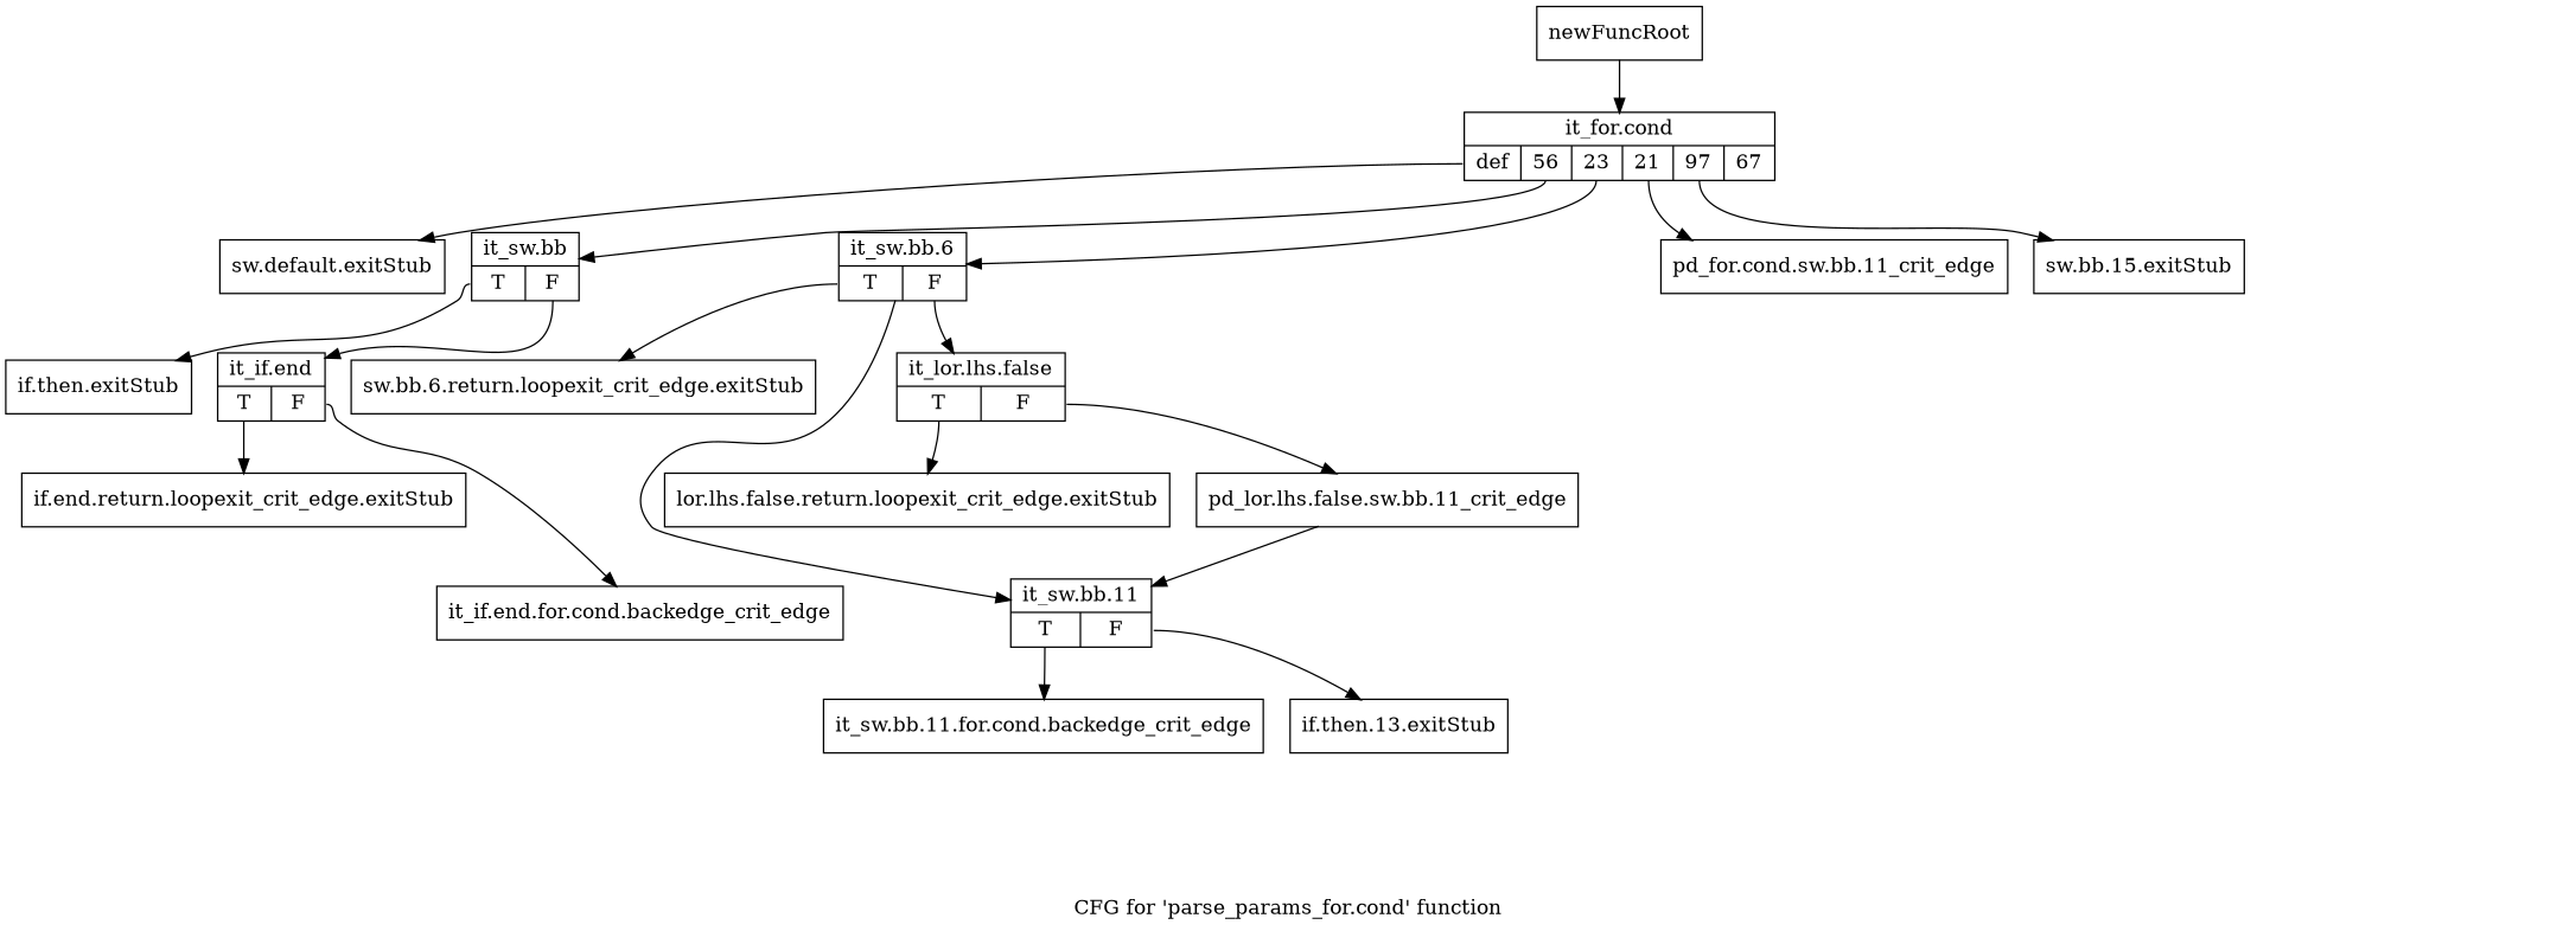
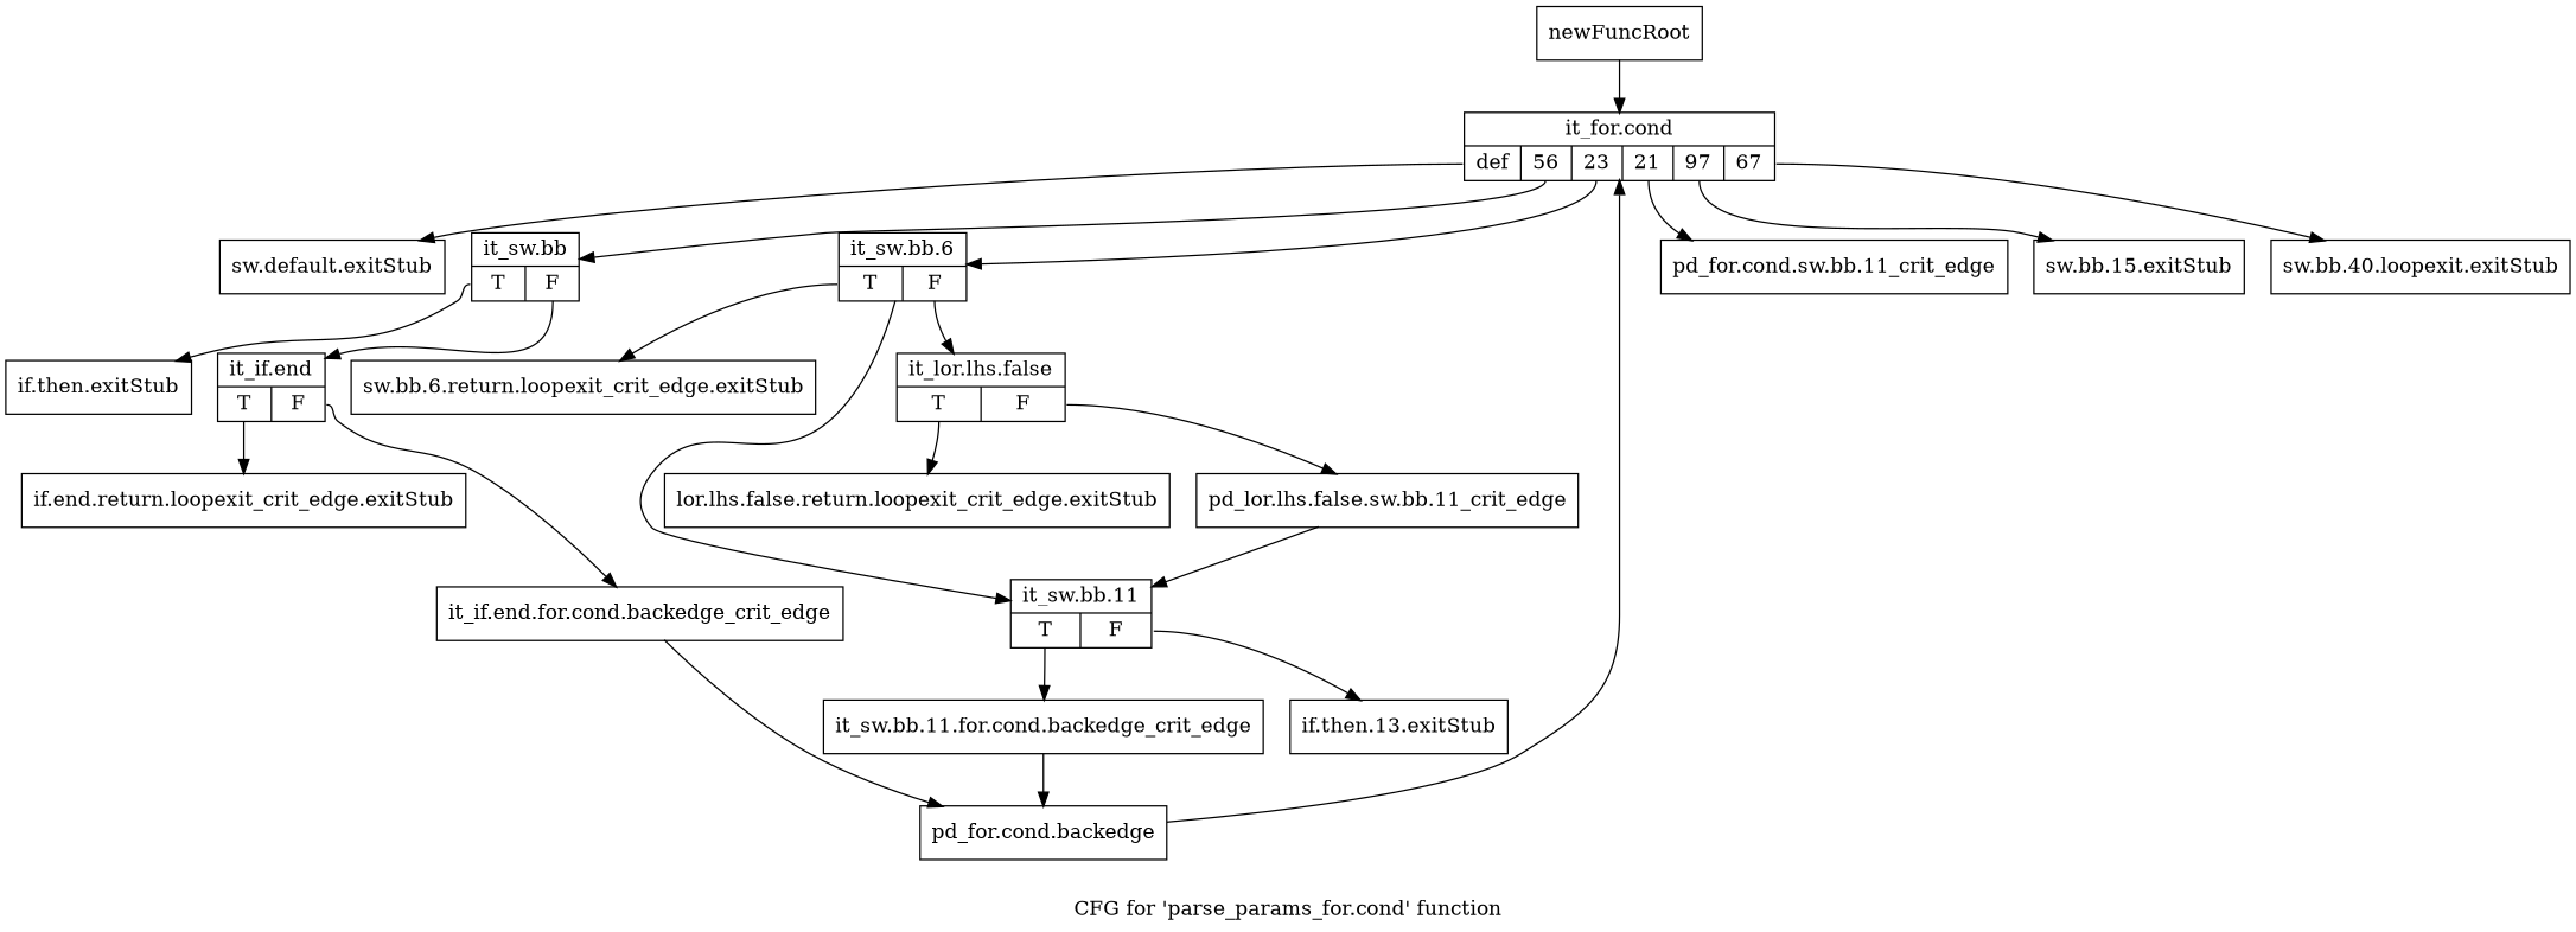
  digraph {
    label="CFG for 'parse_params_for.cond' function"
    node [shape=record]
    n1 [label="{newFuncRoot}"]
    n2 [label="{it_for.cond|{<s0>def|<s1>56|<s2>23|<s3>21|<s4>97|<s5>67}}"]
    n3 [label="{sw.default.exitStub}"]
    n4 [label="{sw.bb.15.exitStub}"]
+   n5 [label="{sw.bb.40.loopexit.exitStub}"]
    n6 [label="{it_sw.bb|{<s0>T|<s1>F}}"]
    n7 [label="{it_sw.bb.6|{<s0>T|<s1>F}}"]
    n8 [label="{pd_for.cond.sw.bb.11_crit_edge}"]
    n9 [label="{if.then.exitStub}"]
    n10 [label="{it_if.end|{<s0>T|<s1>F}}"]
    n11 [label="{sw.bb.6.return.loopexit_crit_edge.exitStub}"]
    n12 [label="{it_lor.lhs.false|{<s0>T|<s1>F}}"]
    n13 [label="{it_sw.bb.11|{<s0>T|<s1>F}}"]
    n14 [label="{lor.lhs.false.return.loopexit_crit_edge.exitStub}"]
    n15 [label="{if.then.13.exitStub}"]
    n16 [label="{if.end.return.loopexit_crit_edge.exitStub}"]
    n17 [label="{it_if.end.for.cond.backedge_crit_edge}"]
    n18 [label="{pd_lor.lhs.false.sw.bb.11_crit_edge}"]
    n19 [label="{it_sw.bb.11.for.cond.backedge_crit_edge}"]
+   n20 [label="{pd_for.cond.backedge}"]
    n1 -> n2
    n2 -> n3 [tailport=s0]
    n2 -> n4 [tailport=s4]
+   n2 -> n5 [tailport=s5]
    n2 -> n6 [tailport=s1]
    n2 -> n7 [tailport=s2]
    n2 -> n8 [tailport=s3]
    n6 -> n9 [tailport=s0]
    n6 -> n10 [tailport=s1]
    n7 -> n11 [tailport=s0]
    n7 -> n12 [tailport=s1]
    n7 -> n13
    n10 -> n16 [tailport=s0]
    n10 -> n17 [tailport=s1]
    n12 -> n14 [tailport=s0]
    n12 -> n18 [tailport=s1]
    n13 -> n15 [tailport=s1]
    n13 -> n19 [tailport=s0]
+   n17 -> n20
    n18 -> n13
+   n19 -> n20
+   n20 -> n2
  }
